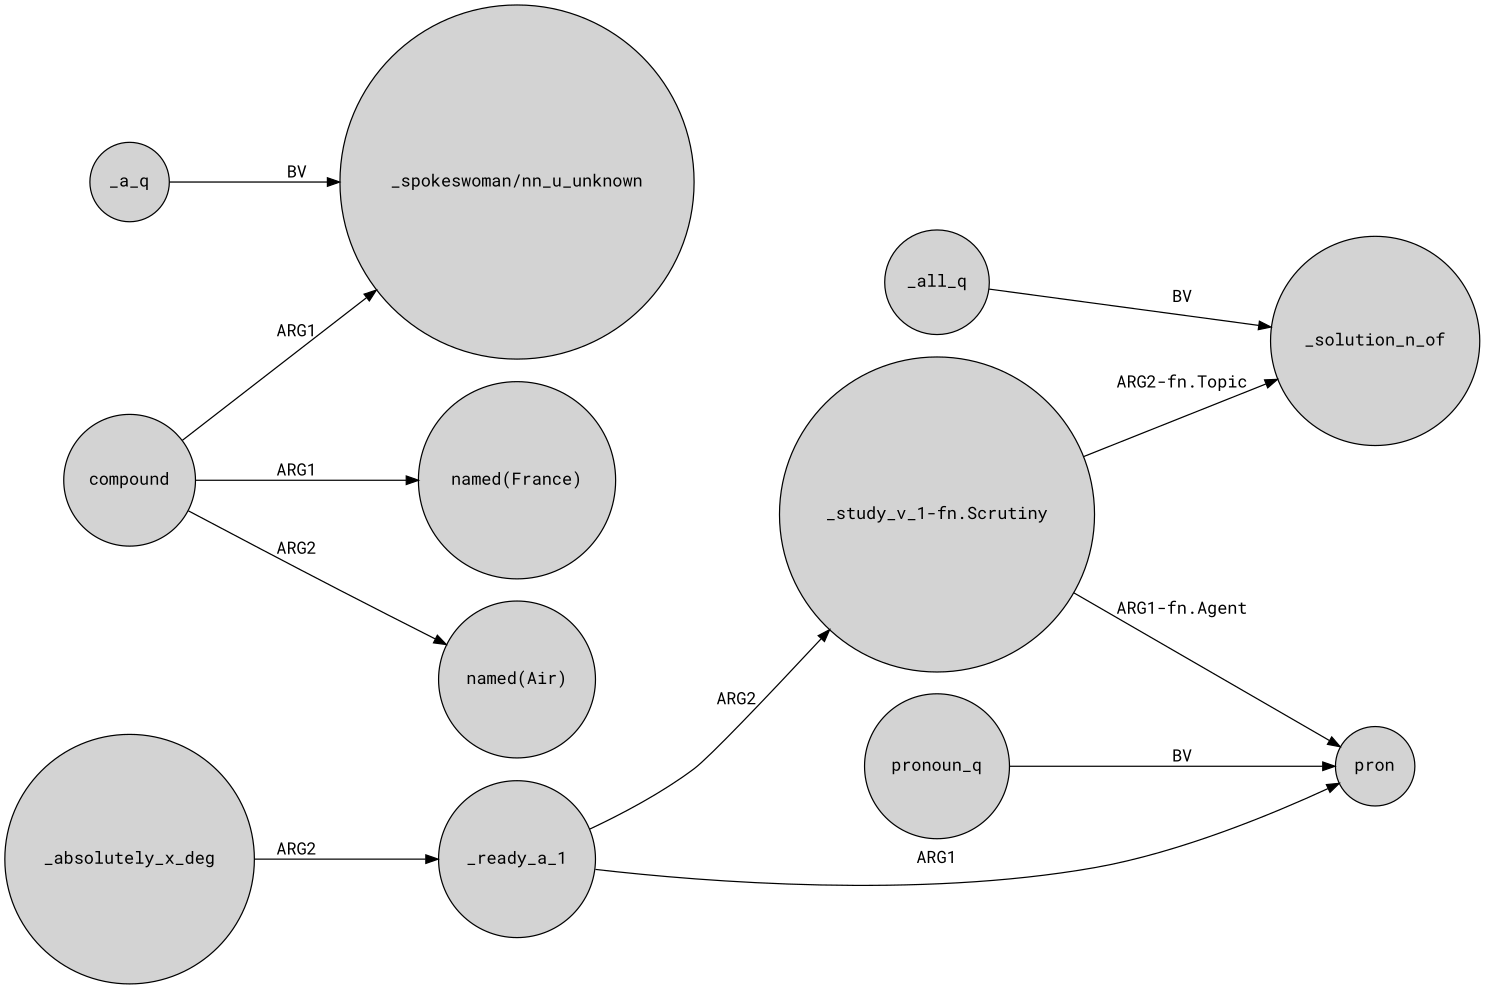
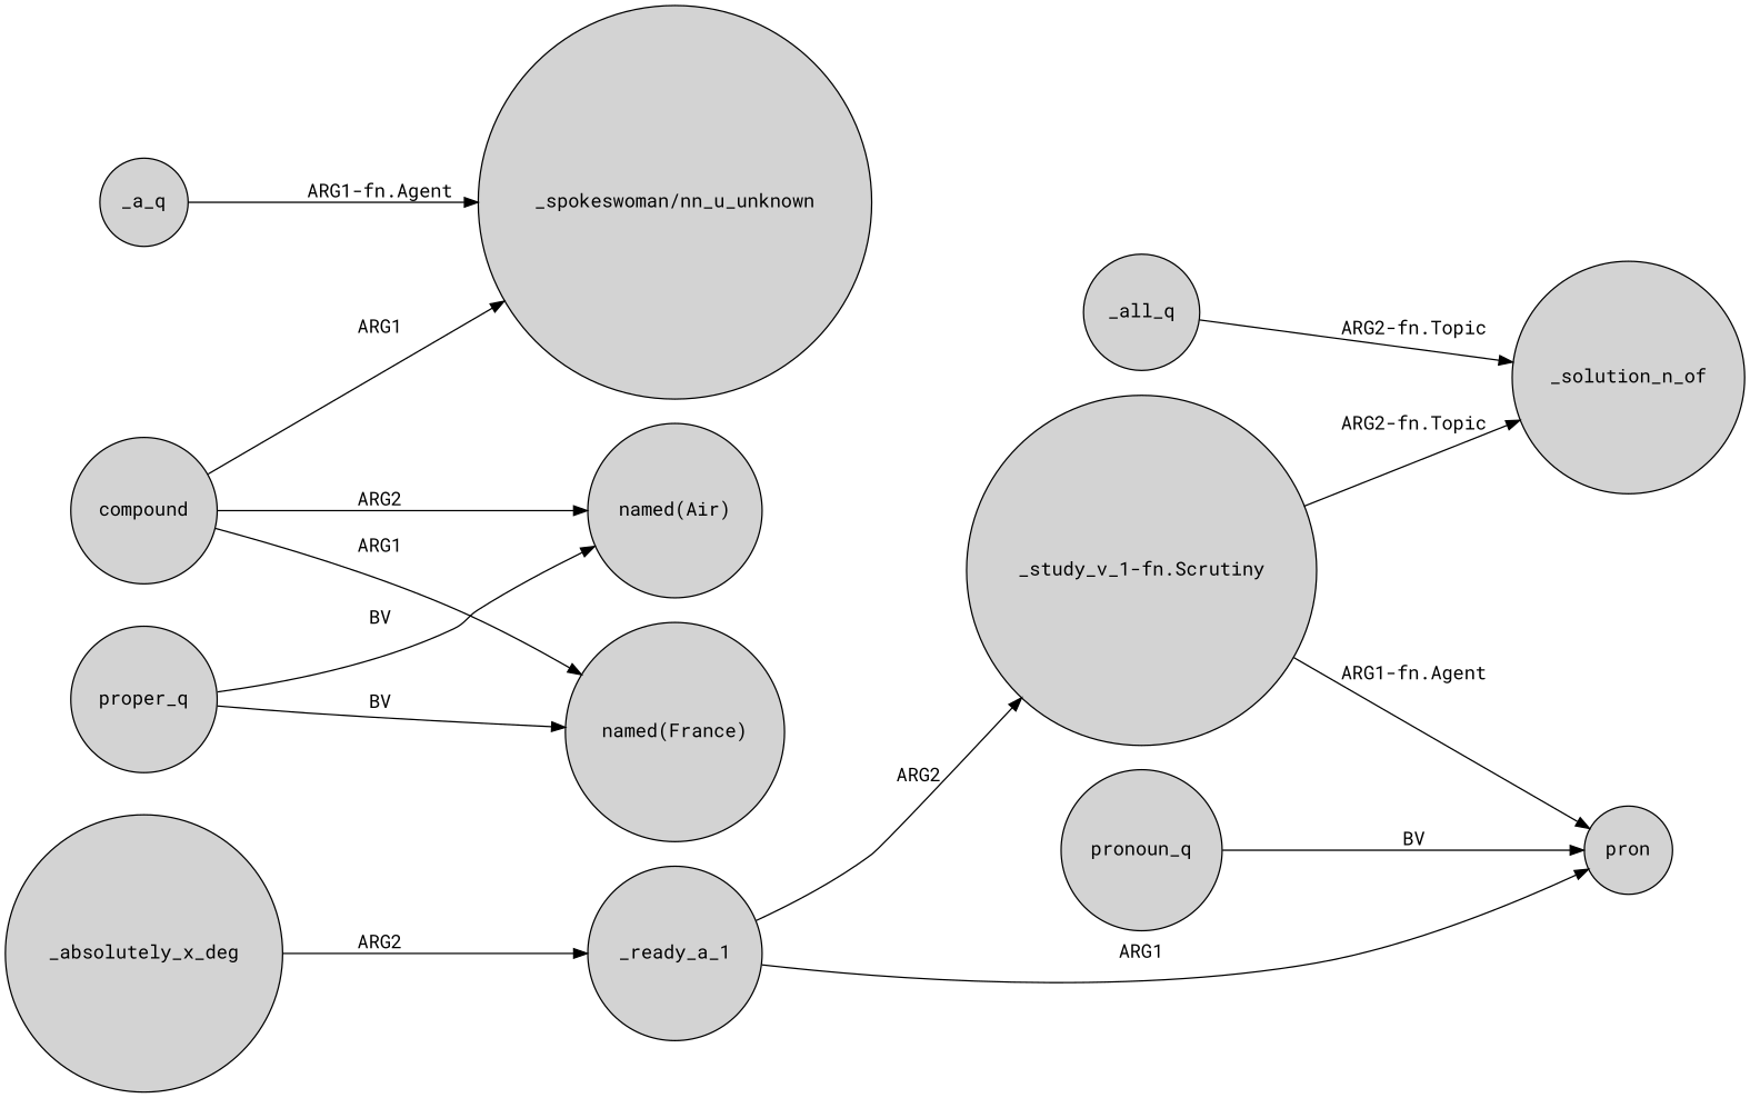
  digraph {
    fontname="Roboto Mono"
    rankdir=LR
    node [fontname="Roboto Mono" shape=circle style=filled]
    edge [fontname="Roboto Mono"]
    _ready_a_1
    "_study_v_1-fn.Scrutiny"
    pron
    _solution_n_of
    _absolutely_x_deg
    _all_q
    pronoun_q
    compound
    "_spokeswoman/nn_u_unknown"
    "named(France)"
    "named(Air)"
    _a_q
+   proper_q
    _ready_a_1 -> "_study_v_1-fn.Scrutiny" [label=ARG2]
    _ready_a_1 -> pron [label=ARG1]
    "_study_v_1-fn.Scrutiny" -> pron [label="ARG1-fn.Agent"]
    "_study_v_1-fn.Scrutiny" -> _solution_n_of [label="ARG2-fn.Topic"]
    _absolutely_x_deg -> _ready_a_1 [label=ARG2]
-   _all_q -> _solution_n_of [label=BV]
+   _all_q -> _solution_n_of [label="ARG2-fn.Topic"]
    pronoun_q -> pron [label=BV]
    compound -> "_spokeswoman/nn_u_unknown" [label=ARG1]
    compound -> "named(France)" [label=ARG1]
    compound -> "named(Air)" [label=ARG2]
-   _a_q -> "_spokeswoman/nn_u_unknown" [label=BV]
+   _a_q -> "_spokeswoman/nn_u_unknown" [label="ARG1-fn.Agent"]
+   proper_q -> "named(France)" [label=BV]
+   proper_q -> "named(Air)" [label=BV]
  }
